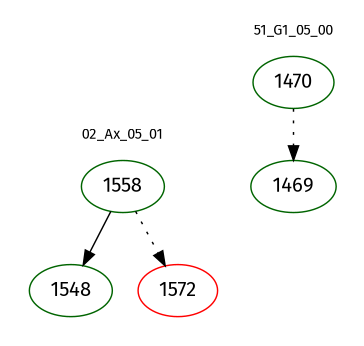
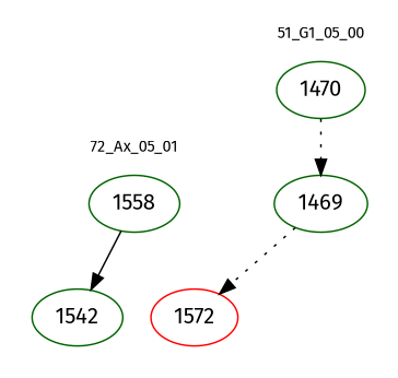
  digraph {
    fontname="Fira Sans"
    node [color=darkgreen fontname="Fira Sans"]
    edge [color=black fontname="Fira Sans" style=dotted]
    n1 [label=1558]
-   n2 [label=1548]
+   n2 [label=1542]
    n3 [color=red label=1572]
    n4 [label=1470]
    n5 [label=1469]
    subgraph cluster_1 {
      color=white
      fontsize=10
-     label="02_Ax_05_01"
+     label="72_Ax_05_01"
      n1
      n2
      n3
    }
    subgraph cluster_2 {
      color=white
      fontsize=10
      label="51_G1_05_00"
      n4
      n5
    }
    n1 -> n2 [style=solid]
-   n1 -> n3
+   n5 -> n3
    n4 -> n5
  }
